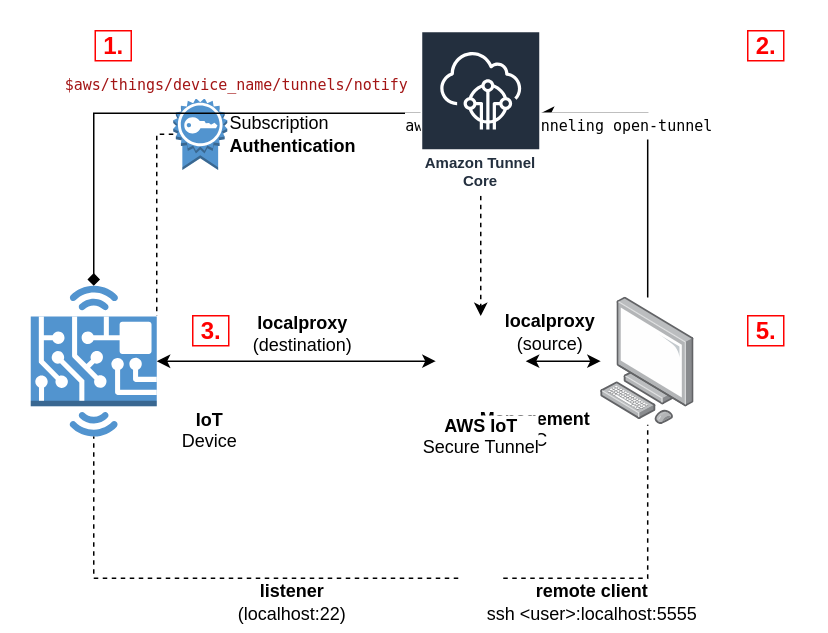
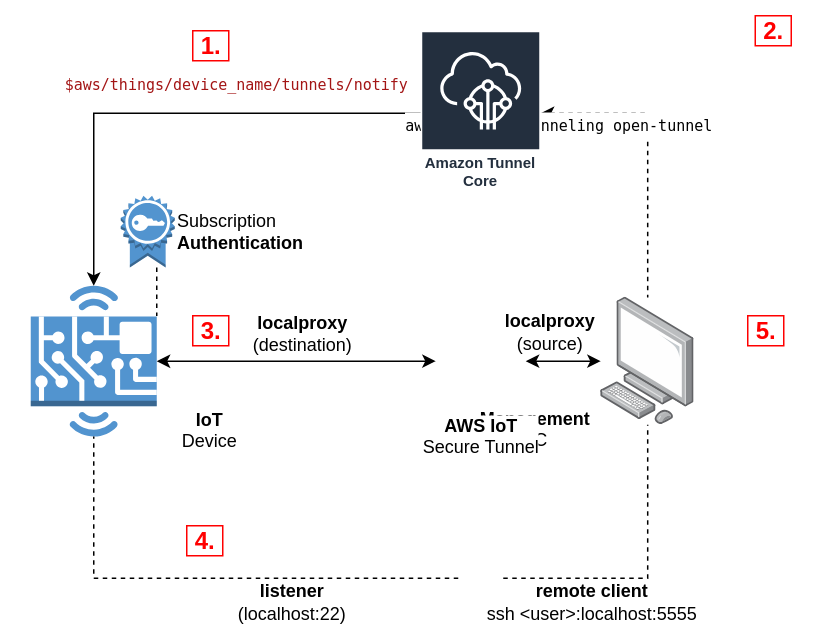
  <mxCell id="0" />
  <mxCell id="1" parent="0" />
  <mxCell id="2" style="edgeStyle=orthogonalEdgeStyle;rounded=0;orthogonalLoop=1;jettySize=auto;html=1;entryX=0;entryY=0.5;entryDx=0;entryDy=0;startArrow=classic;startFill=1;" edge="1" parent="1" source="4" target="16"><mxGeometry relative="1" as="geometry" /></mxCell>
  <mxCell id="3" value="&lt;b&gt;localproxy&lt;br&gt;&lt;/b&gt;(destination)" style="text;html=1;align=center;verticalAlign=middle;resizable=0;points=[];;labelBackgroundColor=#ffffff;spacingTop=-8;" vertex="1" connectable="0" parent="2"><mxGeometry x="0.172" y="-1" relative="1" as="geometry"><mxPoint x="-13" y="-16" as="offset" /></mxGeometry></mxCell>
  <mxCell id="4" value="&lt;b&gt;IoT&lt;/b&gt; &lt;br&gt;Device" style="outlineConnect=0;dashed=0;verticalLabelPosition=bottom;verticalAlign=top;align=center;html=1;shape=mxgraph.aws3.hardware_board;fillColor=#5294CF;gradientColor=none;labelPosition=right;spacingTop=-25;spacingLeft=-14;" vertex="1" parent="1"><mxGeometry x="20" y="190" width="84" height="100.5" as="geometry" /></mxCell>
  <mxCell id="5" style="edgeStyle=orthogonalEdgeStyle;rounded=0;orthogonalLoop=1;jettySize=auto;html=1;startArrow=none;startFill=0;endArrow=none;endFill=0;fontSize=12;dashed=1;entryX=1;entryY=0.2;entryDx=0;entryDy=0;entryPerimeter=0;" edge="1" parent="1" source="6" target="4"><mxGeometry relative="1" as="geometry"><Array as="points"><mxPoint x="104" y="190" /><mxPoint x="104" y="190" /></Array></mxGeometry></mxCell>
- <mxCell id="6" value="Subscription &lt;br&gt;&lt;b&gt;Authentication&lt;/b&gt;" style="outlineConnect=0;dashed=0;verticalLabelPosition=middle;verticalAlign=middle;align=left;html=1;shape=mxgraph.aws3.certificate;fillColor=#5294CF;gradientColor=none;labelPosition=right;" vertex="1" parent="1"><mxGeometry x="115" y="65" width="36" height="47.87" as="geometry" /></mxCell>
- <mxCell id="7" style="edgeStyle=orthogonalEdgeStyle;rounded=0;orthogonalLoop=1;jettySize=auto;html=1;entryX=0.5;entryY=0;entryDx=0;entryDy=0;entryPerimeter=0;endArrow=diamond;" edge="1" parent="1" source="12" target="4"><mxGeometry relative="1" as="geometry" /></mxCell>
+ <mxCell id="6" value="Subscription &lt;br&gt;&lt;b&gt;Authentication&lt;/b&gt;" style="outlineConnect=0;dashed=0;verticalLabelPosition=middle;verticalAlign=middle;align=left;html=1;shape=mxgraph.aws3.certificate;fillColor=#5294CF;gradientColor=none;labelPosition=right;" vertex="1" parent="1"><mxGeometry x="80" y="130" width="36" height="47.87" as="geometry" /></mxCell>
+ <mxCell id="7" style="edgeStyle=orthogonalEdgeStyle;rounded=0;orthogonalLoop=1;jettySize=auto;html=1;entryX=0.5;entryY=0;entryDx=0;entryDy=0;entryPerimeter=0;" edge="1" parent="1" source="12" target="4"><mxGeometry relative="1" as="geometry" /></mxCell>
  <mxCell id="8" value="&lt;div style=&quot;font-family: &amp;quot;droid sans mono&amp;quot;, monospace, monospace, &amp;quot;droid sans fallback&amp;quot;; line-height: 18px; white-space: pre; font-size: 10px;&quot;&gt;&lt;span style=&quot;color: rgb(163, 21, 21); font-size: 10px;&quot;&gt;&lt;font style=&quot;font-size: 10px;&quot;&gt;$aws/things/device_name/tunnels/notify&lt;/font&gt;&lt;/span&gt;&lt;/div&gt;" style="text;html=1;align=center;verticalAlign=middle;resizable=0;points=[];;labelBackgroundColor=#ffffff;spacingTop=-29;fontSize=10;" vertex="1" connectable="0" parent="7"><mxGeometry x="-0.099" y="1" relative="1" as="geometry"><mxPoint x="26" y="-5.67" as="offset" /></mxGeometry></mxCell>
- <mxCell id="9" style="edgeStyle=orthogonalEdgeStyle;rounded=0;orthogonalLoop=1;jettySize=auto;html=1;entryX=0.5;entryY=0;entryDx=0;entryDy=0;dashed=1;" edge="1" parent="1" source="12" target="16"><mxGeometry relative="1" as="geometry" /></mxCell>
- <mxCell id="10" style="edgeStyle=orthogonalEdgeStyle;rounded=0;orthogonalLoop=1;jettySize=auto;html=1;startArrow=classic;startFill=1;endArrow=none;endFill=0;" edge="1" parent="1" source="12" target="13"><mxGeometry relative="1" as="geometry" /></mxCell>
+ <mxCell id="10" style="edgeStyle=orthogonalEdgeStyle;rounded=0;orthogonalLoop=1;jettySize=auto;html=1;startArrow=classic;startFill=1;endArrow=none;endFill=0;dashed=1;" edge="1" parent="1" source="12" target="13"><mxGeometry relative="1" as="geometry" /></mxCell>
  <mxCell id="11" value="&lt;div style=&quot;font-family: &amp;quot;droid sans mono&amp;quot;, monospace, monospace, &amp;quot;droid sans fallback&amp;quot;; font-size: 10px; line-height: 18px; white-space: pre;&quot;&gt;aws iotsecuretunneling open-tunnel&lt;/div&gt;" style="text;html=1;align=center;verticalAlign=middle;resizable=0;points=[];;labelBackgroundColor=#ffffff;fontSize=10;spacingTop=-6;" vertex="1" connectable="0" parent="10"><mxGeometry x="0.006" y="-1" relative="1" as="geometry"><mxPoint x="-58.33" y="-16" as="offset" /></mxGeometry></mxCell>
  <mxCell id="12" value="Amazon Tunnel Core" style="outlineConnect=0;fontColor=#232F3E;gradientColor=none;strokeColor=#ffffff;fillColor=#232F3E;dashed=0;verticalLabelPosition=middle;verticalAlign=bottom;align=center;html=1;whiteSpace=wrap;fontSize=10;fontStyle=1;spacing=3;shape=mxgraph.aws4.productIcon;prIcon=mxgraph.aws4.iot_core;" vertex="1" parent="1"><mxGeometry x="280" y="20" width="80" height="110" as="geometry" /></mxCell>
  <mxCell id="13" value="&lt;b&gt;Management &lt;br&gt;&lt;/b&gt;PC" style="points=[];aspect=fixed;html=1;align=center;shadow=0;dashed=0;image;image=img/lib/allied_telesis/computer_and_terminals/Personal_Computer.svg;spacingTop=-18;spacingLeft=-25;labelPosition=left;verticalLabelPosition=bottom;verticalAlign=top;" vertex="1" parent="1"><mxGeometry x="400" y="197.88" width="62.54" height="84.75" as="geometry" /></mxCell>
  <mxCell id="14" style="edgeStyle=orthogonalEdgeStyle;rounded=0;orthogonalLoop=1;jettySize=auto;html=1;startArrow=classic;startFill=1;" edge="1" parent="1" source="16" target="13"><mxGeometry relative="1" as="geometry" /></mxCell>
  <mxCell id="15" value="&lt;b&gt;localproxy&lt;/b&gt;&lt;br&gt;(source)" style="text;html=1;align=center;verticalAlign=middle;resizable=0;points=[];;labelBackgroundColor=#ffffff;" vertex="1" connectable="0" parent="14"><mxGeometry x="0.247" relative="1" as="geometry"><mxPoint x="-16" y="-20" as="offset" /></mxGeometry></mxCell>
  <mxCell id="16" value="&lt;b&gt;AWS IoT &lt;br&gt;&lt;/b&gt;Secure Tunnel" style="shape=image;html=1;verticalAlign=top;verticalLabelPosition=bottom;labelBackgroundColor=#ffffff;imageAspect=0;aspect=fixed;image=https://cdn0.iconfinder.com/data/icons/security-double-colour-blue-black-vol-1/52/cloud__lock__secure__protect-128.png" vertex="1" parent="1"><mxGeometry x="290" y="210.25" width="60" height="60" as="geometry" /></mxCell>
  <mxCell id="17" style="edgeStyle=orthogonalEdgeStyle;rounded=0;orthogonalLoop=1;jettySize=auto;html=1;dashed=1;startArrow=none;startFill=0;endArrow=none;endFill=0;fontSize=12;" edge="1" parent="1" source="21" target="13"><mxGeometry relative="1" as="geometry" /></mxCell>
  <mxCell id="18" value="&lt;b&gt;remote client&lt;br&gt;&lt;/b&gt;ssh &amp;lt;user&amp;gt;:localhost:5555" style="text;html=1;align=center;verticalAlign=middle;resizable=0;points=[];;labelBackgroundColor=#ffffff;fontSize=12;" vertex="1" connectable="0" parent="17"><mxGeometry x="-0.054" y="-2" relative="1" as="geometry"><mxPoint x="-35.83" y="13.33" as="offset" /></mxGeometry></mxCell>
  <mxCell id="19" style="edgeStyle=orthogonalEdgeStyle;rounded=0;orthogonalLoop=1;jettySize=auto;html=1;dashed=1;startArrow=none;startFill=0;endArrow=none;endFill=0;fontSize=12;" edge="1" parent="1" source="21" target="4"><mxGeometry relative="1" as="geometry" /></mxCell>
  <mxCell id="20" value="&lt;b&gt;listener&lt;/b&gt;&lt;br&gt;(localhost:22)" style="text;html=1;align=center;verticalAlign=middle;resizable=0;points=[];;labelBackgroundColor=#ffffff;fontSize=12;" vertex="1" connectable="0" parent="19"><mxGeometry x="-0.41" y="1" relative="1" as="geometry"><mxPoint x="-11.67" y="14.33" as="offset" /></mxGeometry></mxCell>
  <mxCell id="21" value="" style="shape=image;html=1;verticalAlign=top;verticalLabelPosition=bottom;labelBackgroundColor=#ffffff;imageAspect=0;aspect=fixed;image=https://cdn4.iconfinder.com/data/icons/evil-icons-user-interface/64/lock-128.png;fontSize=12;" vertex="1" parent="1"><mxGeometry x="305" y="370" width="30" height="30" as="geometry" /></mxCell>
- <mxCell id="22" value="&lt;b style=&quot;font-size: 16px&quot;&gt;&lt;font color=&quot;#ff0000&quot; style=&quot;font-size: 16px&quot;&gt;&amp;nbsp;1.&amp;nbsp;&lt;/font&gt;&lt;/b&gt;" style="text;html=1;align=center;verticalAlign=middle;resizable=0;points=[];;autosize=1;fontSize=16;labelBorderColor=#FF0000;spacingLeft=0;labelBackgroundColor=none;" vertex="1" parent="1"><mxGeometry x="55" y="20" width="40" height="20" as="geometry" /></mxCell>
- <mxCell id="23" value="&lt;b style=&quot;font-size: 16px&quot;&gt;&lt;font color=&quot;#ff0000&quot; style=&quot;font-size: 16px&quot;&gt;&amp;nbsp;2.&amp;nbsp;&lt;/font&gt;&lt;/b&gt;" style="text;html=1;align=center;verticalAlign=middle;resizable=0;points=[];;autosize=1;fontSize=16;labelBorderColor=#FF0000;spacingLeft=0;labelBackgroundColor=none;" vertex="1" parent="1"><mxGeometry x="490" y="20" width="40" height="20" as="geometry" /></mxCell>
+ <mxCell id="22" value="&lt;b style=&quot;font-size: 16px&quot;&gt;&lt;font color=&quot;#ff0000&quot; style=&quot;font-size: 16px&quot;&gt;&amp;nbsp;1.&amp;nbsp;&lt;/font&gt;&lt;/b&gt;" style="text;html=1;align=center;verticalAlign=middle;resizable=0;points=[];;autosize=1;fontSize=16;labelBorderColor=#FF0000;spacingLeft=0;labelBackgroundColor=none;" vertex="1" parent="1"><mxGeometry x="120" y="20" width="40" height="20" as="geometry" /></mxCell>
+ <mxCell id="23" value="&lt;b style=&quot;font-size: 16px&quot;&gt;&lt;font color=&quot;#ff0000&quot; style=&quot;font-size: 16px&quot;&gt;&amp;nbsp;2.&amp;nbsp;&lt;/font&gt;&lt;/b&gt;" style="text;html=1;align=center;verticalAlign=middle;resizable=0;points=[];;autosize=1;fontSize=16;labelBorderColor=#FF0000;spacingLeft=0;labelBackgroundColor=none;" vertex="1" parent="1"><mxGeometry x="495" y="10" width="40" height="20" as="geometry" /></mxCell>
  <mxCell id="24" value="&lt;b style=&quot;font-size: 16px&quot;&gt;&lt;font color=&quot;#ff0000&quot; style=&quot;font-size: 16px&quot;&gt;&amp;nbsp;3.&amp;nbsp;&lt;/font&gt;&lt;/b&gt;" style="text;html=1;align=center;verticalAlign=middle;resizable=0;points=[];;autosize=1;fontSize=16;labelBorderColor=#FF0000;spacingLeft=0;labelBackgroundColor=none;" vertex="1" parent="1"><mxGeometry x="120" y="210.25" width="40" height="20" as="geometry" /></mxCell>
+ <mxCell id="25" value="&lt;b style=&quot;font-size: 16px&quot;&gt;&lt;font color=&quot;#ff0000&quot; style=&quot;font-size: 16px&quot;&gt;&amp;nbsp;4.&amp;nbsp;&lt;/font&gt;&lt;/b&gt;" style="text;html=1;align=center;verticalAlign=middle;resizable=0;points=[];;autosize=1;fontSize=16;labelBorderColor=#FF0000;spacingLeft=0;labelBackgroundColor=none;" vertex="1" parent="1"><mxGeometry x="116" y="350" width="40" height="20" as="geometry" /></mxCell>
  <mxCell id="26" value="&lt;b style=&quot;font-size: 16px&quot;&gt;&lt;font color=&quot;#ff0000&quot; style=&quot;font-size: 16px&quot;&gt;&amp;nbsp;5.&amp;nbsp;&lt;/font&gt;&lt;/b&gt;" style="text;html=1;align=center;verticalAlign=middle;resizable=0;points=[];;autosize=1;fontSize=16;labelBorderColor=#FF0000;spacingLeft=0;labelBackgroundColor=none;" vertex="1" parent="1"><mxGeometry x="490" y="210.25" width="40" height="20" as="geometry" /></mxCell>
